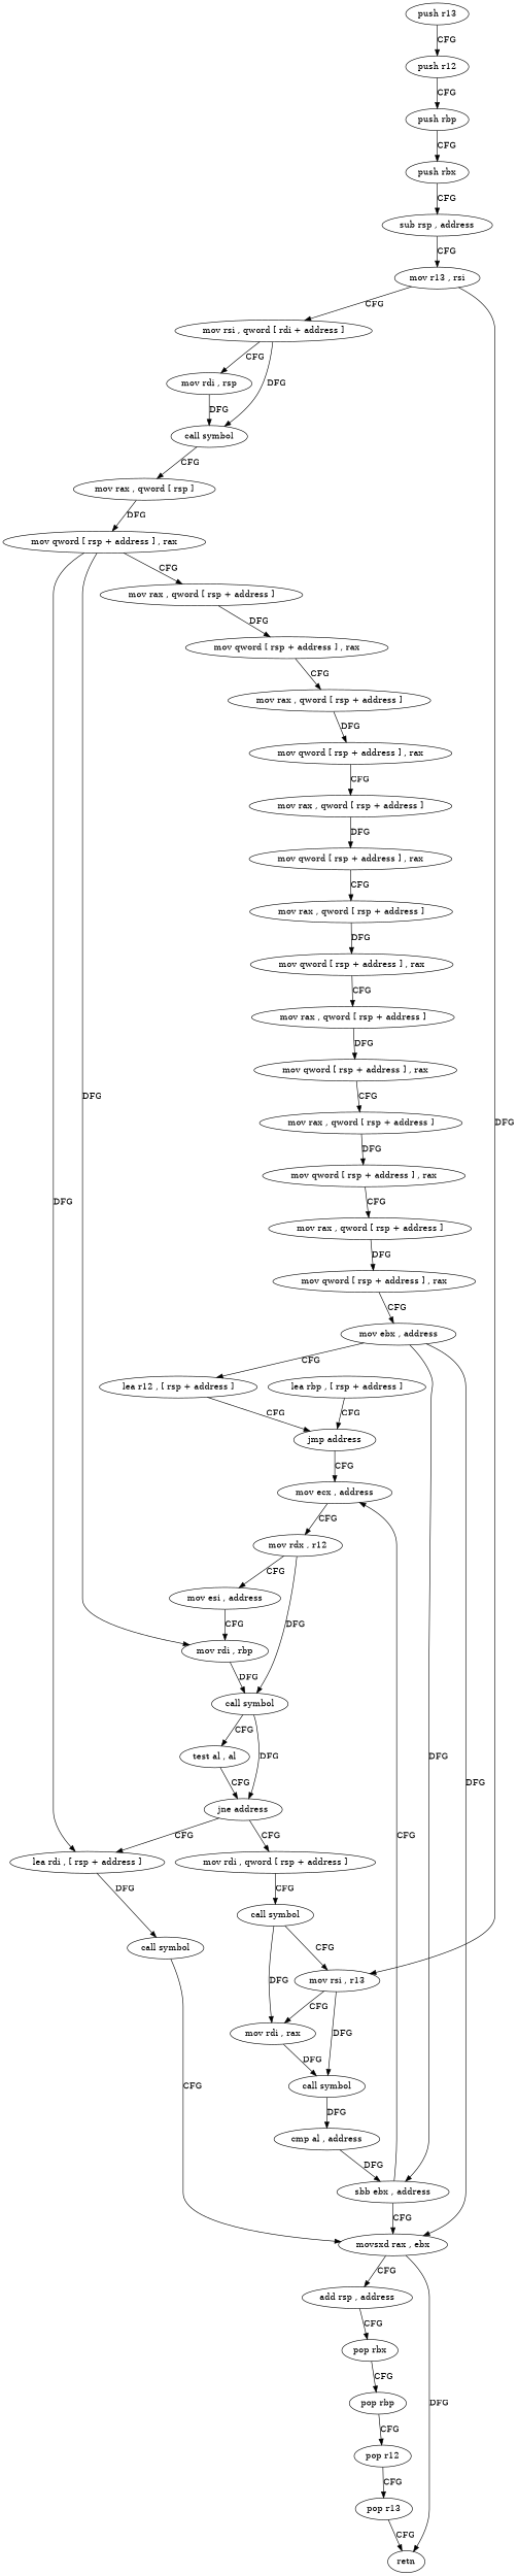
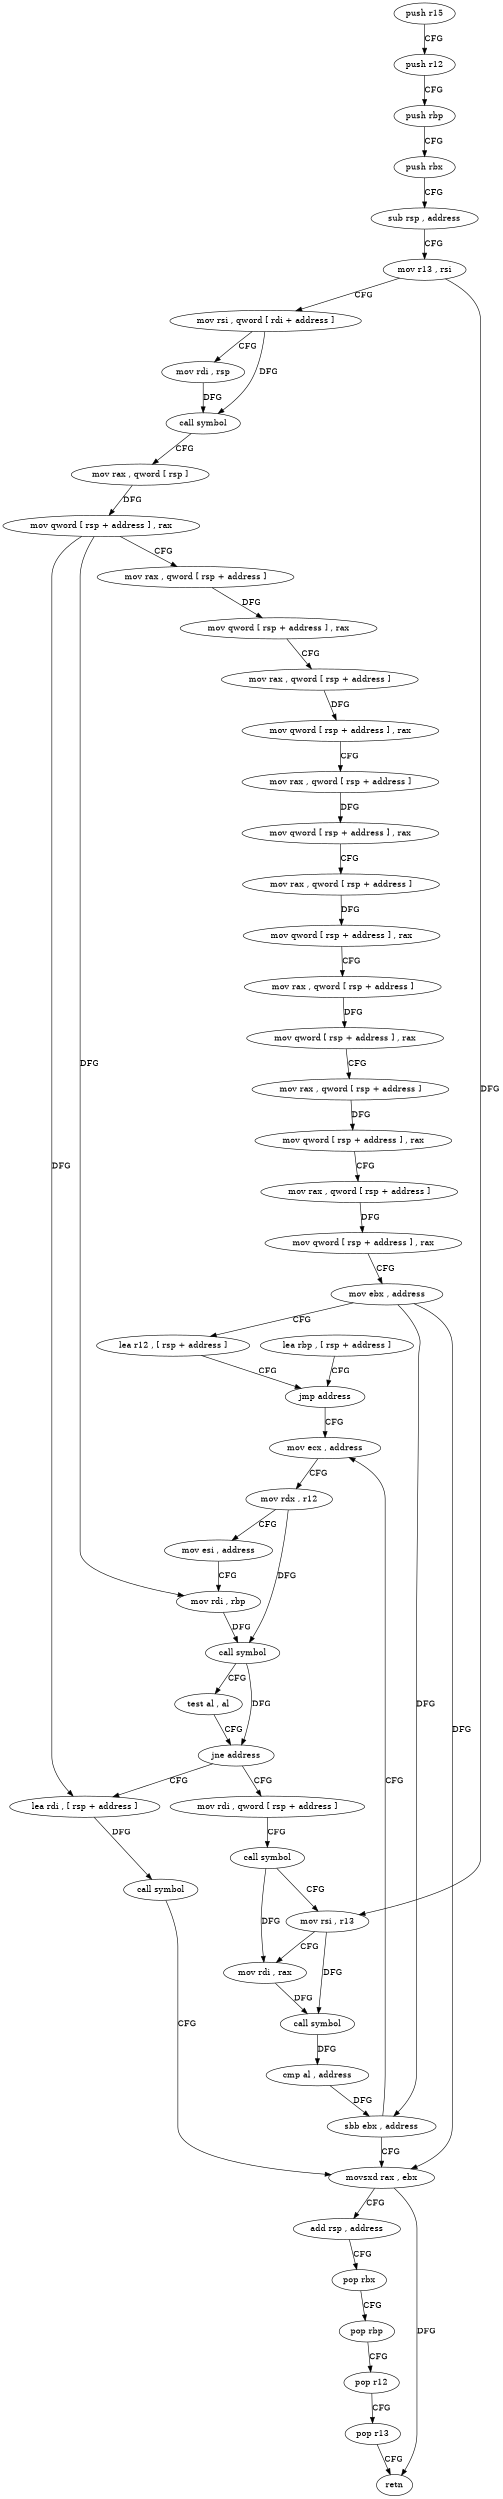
  digraph {
-   n1 [label="push r13"]
+   n1 [label="push r15"]
    n2 [label="push r12"]
    n3 [label="push rbp"]
    n4 [label="push rbx"]
    n5 [label="sub rsp , address"]
    n6 [label="mov r13 , rsi"]
    n7 [label="mov rsi , qword [ rdi + address ]"]
    n8 [label="mov rsi , r13"]
    n9 [label="mov rdi , rsp"]
    n10 [label="call symbol"]
    n11 [label="mov rdi , rax"]
    n12 [label="call symbol"]
    n13 [label="mov rax , qword [ rsp ]"]
    n14 [label="mov qword [ rsp + address ] , rax"]
    n15 [label="mov rax , qword [ rsp + address ]"]
    n16 [label="mov rdi , rbp"]
    n17 [label="lea rdi , [ rsp + address ]"]
    n18 [label="mov qword [ rsp + address ] , rax"]
    n19 [label="call symbol"]
    n20 [label="call symbol"]
    n21 [label="mov rax , qword [ rsp + address ]"]
    n22 [label="mov qword [ rsp + address ] , rax"]
    n23 [label="mov rax , qword [ rsp + address ]"]
    n24 [label="mov qword [ rsp + address ] , rax"]
    n25 [label="mov rax , qword [ rsp + address ]"]
    n26 [label="mov qword [ rsp + address ] , rax"]
    n27 [label="mov rax , qword [ rsp + address ]"]
    n28 [label="mov qword [ rsp + address ] , rax"]
    n29 [label="mov rax , qword [ rsp + address ]"]
    n30 [label="mov qword [ rsp + address ] , rax"]
    n31 [label="mov rax , qword [ rsp + address ]"]
    n32 [label="mov qword [ rsp + address ] , rax"]
    n33 [label="mov ebx , address"]
    n34 [label="lea r12 , [ rsp + address ]"]
    n35 [label="sbb ebx , address"]
    n36 [label="movsxd rax , ebx"]
    n37 [label="jmp address"]
    n38 [label="mov ecx , address"]
    n39 [label="add rsp , address"]
    n40 [label=retn]
    n41 [label="lea rbp , [ rsp + address ]"]
    n42 [label="mov rdx , r12"]
    n43 [label="mov esi , address"]
    n44 [label="test al , al"]
    n45 [label="jne address"]
    n46 [label="mov rdi , qword [ rsp + address ]"]
    n47 [label="call symbol"]
    n48 [label="cmp al , address"]
    n49 [label="pop rbx"]
    n50 [label="pop rbp"]
    n51 [label="pop r12"]
    n52 [label="pop r13"]
    n1 -> n2 [label=CFG]
    n2 -> n3 [label=CFG]
    n3 -> n4 [label=CFG]
    n4 -> n5 [label=CFG]
    n5 -> n6 [label=CFG]
    n6 -> n7 [label=CFG]
    n6 -> n8 [label=DFG]
    n7 -> n9 [label=CFG]
    n7 -> n10 [label=DFG]
    n8 -> n11 [label=CFG]
    n8 -> n12 [label=DFG]
    n9 -> n10 [label=DFG]
    n10 -> n13 [label=CFG]
    n11 -> n12 [label=DFG]
    n12 -> n48 [label=DFG]
    n13 -> n14 [label=DFG]
    n14 -> n15 [label=CFG]
    n14 -> n16 [label=DFG]
    n14 -> n17 [label=DFG]
    n15 -> n18 [label=DFG]
    n16 -> n19 [label=DFG]
    n17 -> n20 [label=DFG]
    n18 -> n21 [label=CFG]
    n19 -> n44 [label=CFG]
    n19 -> n45 [label=DFG]
    n20 -> n36 [label=CFG]
    n21 -> n22 [label=DFG]
    n22 -> n23 [label=CFG]
    n23 -> n24 [label=DFG]
    n24 -> n25 [label=CFG]
    n25 -> n26 [label=DFG]
    n26 -> n27 [label=CFG]
    n27 -> n28 [label=DFG]
    n28 -> n29 [label=CFG]
    n29 -> n30 [label=DFG]
    n30 -> n31 [label=CFG]
    n31 -> n32 [label=DFG]
    n32 -> n33 [label=CFG]
    n33 -> n34 [label=CFG]
    n33 -> n35 [label=DFG]
    n33 -> n36 [label=DFG]
    n34 -> n37 [label=CFG]
    n35 -> n36 [label=CFG]
    n35 -> n38 [label=CFG]
    n36 -> n39 [label=CFG]
    n36 -> n40 [label=DFG]
    n37 -> n38 [label=CFG]
    n38 -> n42 [label=CFG]
    n39 -> n49 [label=CFG]
    n41 -> n37 [label=CFG]
    n42 -> n19 [label=DFG]
    n42 -> n43 [label=CFG]
    n43 -> n16 [label=CFG]
    n44 -> n45 [label=CFG]
    n45 -> n17 [label=CFG]
    n45 -> n46 [label=CFG]
    n46 -> n47 [label=CFG]
    n47 -> n8 [label=CFG]
    n47 -> n11 [label=DFG]
    n48 -> n35 [label=DFG]
    n49 -> n50 [label=CFG]
    n50 -> n51 [label=CFG]
    n51 -> n52 [label=CFG]
    n52 -> n40 [label=CFG]
  }
